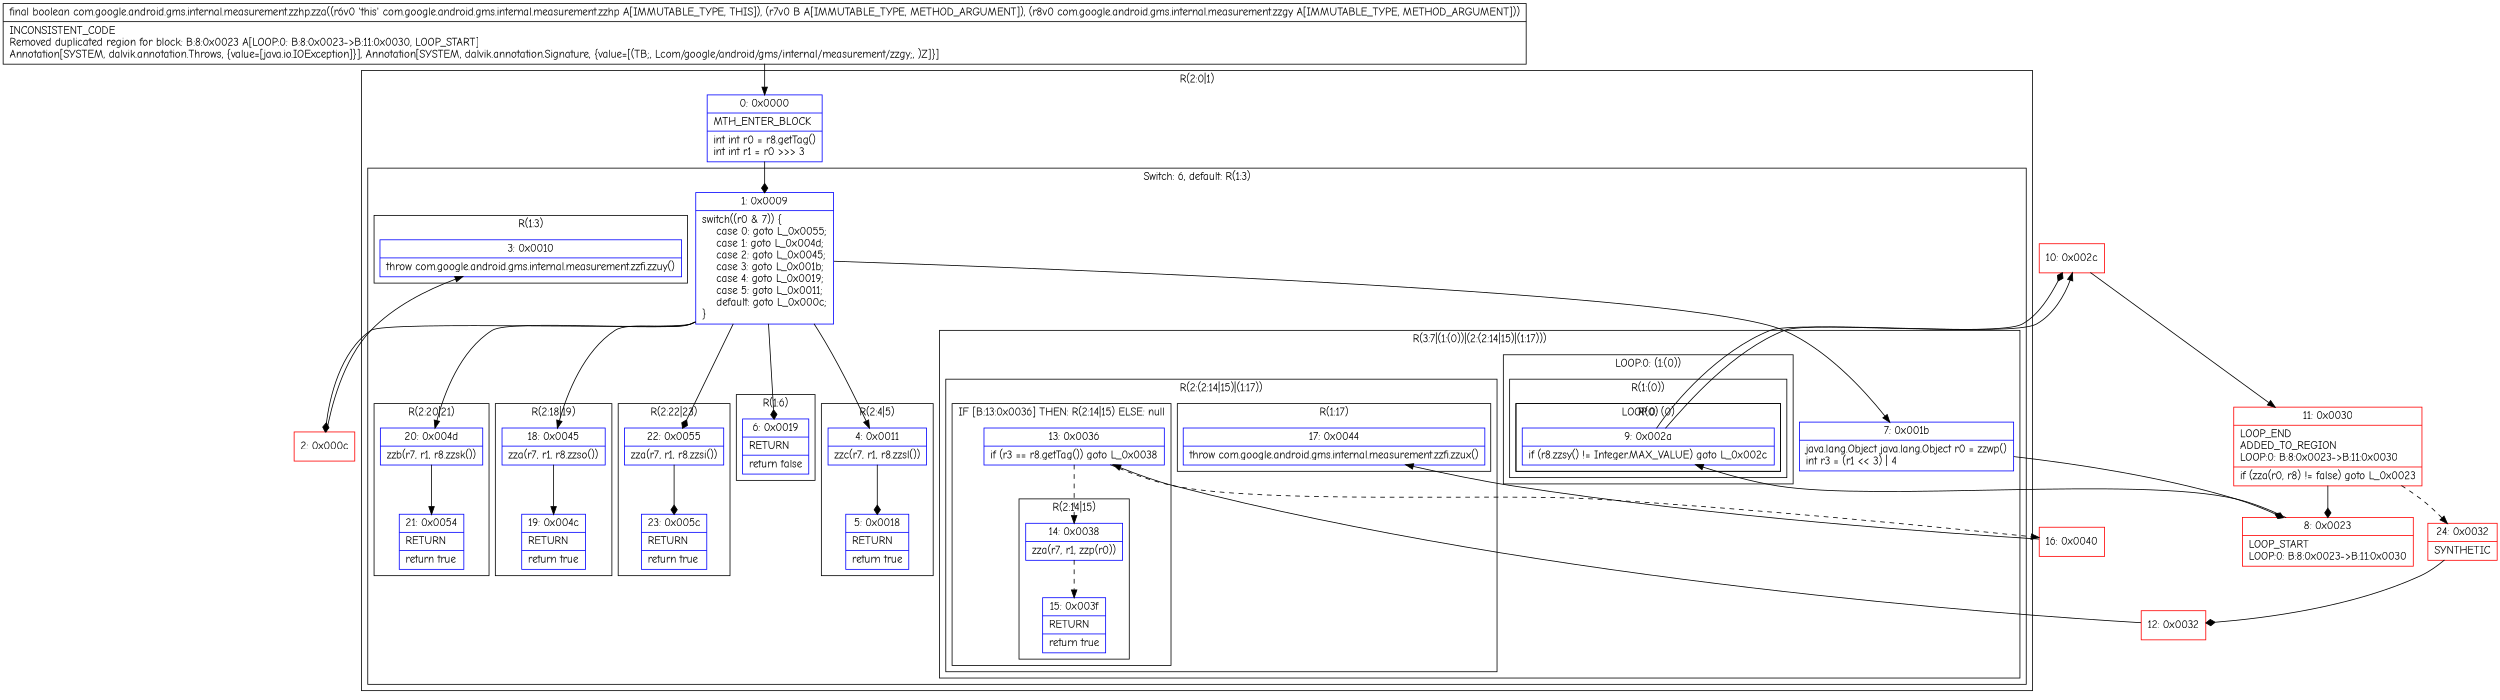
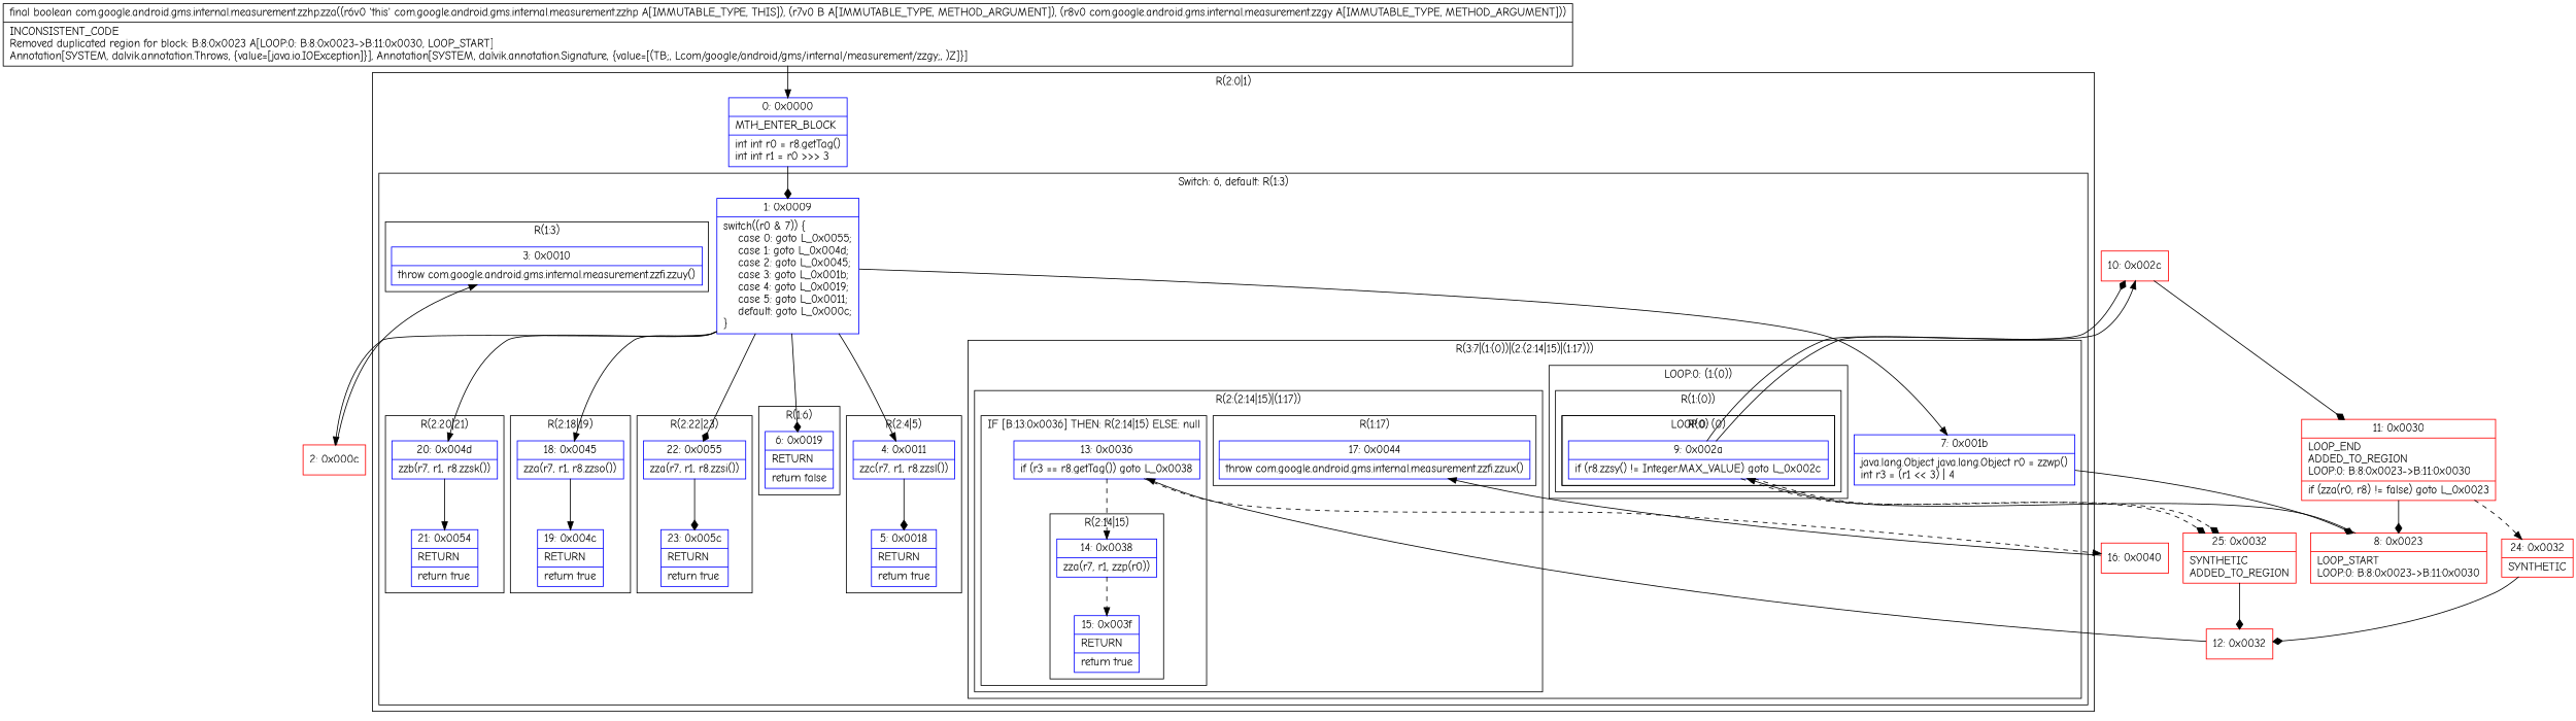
  digraph {
    fontname="Comic Neue"
    node [color=blue fontname="Comic Neue" shape=record]
    edge [arrowhead=normal fontname="Comic Neue"]
    n1 [label="{22\:\ 0x0055|zza(r7, r1, r8.zzsi())\l}"]
    n2 [label="{23\:\ 0x005c|RETURN\l|return true\l}"]
    n3 [label="{20\:\ 0x004d|zzb(r7, r1, r8.zzsk())\l}"]
    n4 [label="{21\:\ 0x0054|RETURN\l|return true\l}"]
    n5 [label="{18\:\ 0x0045|zza(r7, r1, r8.zzso())\l}"]
    n6 [label="{19\:\ 0x004c|RETURN\l|return true\l}"]
    n7 [label="{9\:\ 0x002a|if (r8.zzsy() != Integer.MAX_VALUE) goto L_0x002c\l}"]
    n8 [label="{14\:\ 0x0038|zza(r7, r1, zzp(r0))\l}"]
    n9 [label="{15\:\ 0x003f|RETURN\l|return true\l}"]
    n10 [label="{13\:\ 0x0036|if (r3 == r8.getTag()) goto L_0x0038\l}"]
    n11 [label="{17\:\ 0x0044|throw com.google.android.gms.internal.measurement.zzfi.zzux()\l}"]
    n12 [label="{7\:\ 0x001b|java.lang.Object java.lang.Object r0 = zzwp()\lint r3 = (r1 \<\< 3) \| 4\l}"]
    n13 [label="{6\:\ 0x0019|RETURN\l|return false\l}"]
    n14 [label="{4\:\ 0x0011|zzc(r7, r1, r8.zzsl())\l}"]
    n15 [label="{5\:\ 0x0018|RETURN\l|return true\l}"]
    n16 [label="{3\:\ 0x0010|throw com.google.android.gms.internal.measurement.zzfi.zzuy()\l}"]
    n17 [label="{1\:\ 0x0009|switch((r0 & 7)) \{\l    case 0: goto L_0x0055;\l    case 1: goto L_0x004d;\l    case 2: goto L_0x0045;\l    case 3: goto L_0x001b;\l    case 4: goto L_0x0019;\l    case 5: goto L_0x0011;\l    default: goto L_0x000c;\l\}\l}"]
    n18 [label="{0\:\ 0x0000|MTH_ENTER_BLOCK\l|int int r0 = r8.getTag()\lint int r1 = r0 \>\>\> 3\l}"]
    n19 [color=red label="{10\:\ 0x002c}"]
+   n20 [color=red label="{25\:\ 0x0032|SYNTHETIC\lADDED_TO_REGION\l}"]
    n21 [color=red label="{16\:\ 0x0040}"]
    n22 [color=red label="{8\:\ 0x0023|LOOP_START\lLOOP:0: B:8:0x0023\-\>B:11:0x0030\l}"]
    n23 [color=red label="{2\:\ 0x000c}"]
    n24 [color=red label="{11\:\ 0x0030|LOOP_END\lADDED_TO_REGION\lLOOP:0: B:8:0x0023\-\>B:11:0x0030\l|if (zza(r0, r8) != false) goto L_0x0023\l}"]
    n25 [color=red label="{12\:\ 0x0032}"]
    n26 [color=red label="{24\:\ 0x0032|SYNTHETIC\l}"]
    n27 [label="{final boolean com.google.android.gms.internal.measurement.zzhp.zza((r6v0 'this' com.google.android.gms.internal.measurement.zzhp A[IMMUTABLE_TYPE, THIS]), (r7v0 B A[IMMUTABLE_TYPE, METHOD_ARGUMENT]), (r8v0 com.google.android.gms.internal.measurement.zzgy A[IMMUTABLE_TYPE, METHOD_ARGUMENT]))  | INCONSISTENT_CODE\lRemoved duplicated region for block: B:8:0x0023 A[LOOP:0: B:8:0x0023\-\>B:11:0x0030, LOOP_START]\lAnnotation[SYSTEM, dalvik.annotation.Throws, \{value=[java.io.IOException]\}], Annotation[SYSTEM, dalvik.annotation.Signature, \{value=[(TB;, Lcom\/google\/android\/gms\/internal\/measurement\/zzgy;, )Z]\}]\l}" color=""]
    subgraph cluster_1 {
      label="R(2:0|1)"
      n18
      subgraph cluster_2 {
        label="Switch: 6, default: R(1:3)"
        n17
        subgraph cluster_3 {
          label="R(2:22|23)"
          n1
          n2
        }
        subgraph cluster_4 {
          label="R(2:20|21)"
          n3
          n4
        }
        subgraph cluster_5 {
          label="R(2:18|19)"
          n5
          n6
        }
        subgraph cluster_6 {
          label="R(3:7|(1:(0))|(2:(2:14|15)|(1:17)))"
          n12
          subgraph cluster_7 {
            label="LOOP:0: (1:(0))"
            subgraph cluster_8 {
              label="R(1:(0))"
              subgraph cluster_9 {
                label="LOOP:0: (0)"
                n7
                subgraph cluster_10 {
                  label="R(0)"
                }
              }
            }
          }
          subgraph cluster_11 {
            label="R(2:(2:14|15)|(1:17))"
            subgraph cluster_12 {
              label="IF [B:13:0x0036] THEN: R(2:14|15) ELSE: null"
              n10
              subgraph cluster_13 {
                label="R(2:14|15)"
                n8
                n9
              }
            }
            subgraph cluster_14 {
              label="R(1:17)"
              n11
            }
          }
        }
        subgraph cluster_15 {
          label="R(1:6)"
          n13
        }
        subgraph cluster_16 {
          label="R(2:4|5)"
          n14
          n15
        }
        subgraph cluster_17 {
          label="R(1:3)"
          n16
        }
      }
    }
    n1 -> n2 [arrowhead=diamond]
    n3 -> n4
    n5 -> n6
    n7 -> n19 [arrowhead=diamond]
    n7 -> n19
+   n7 -> n20 [arrowhead=diamond style=dashed]
+   n7 -> n20 [arrowhead=diamond style=dashed]
    n8 -> n9 [style=dashed]
    n10 -> n8 [style=dashed]
    n10 -> n21 [style=dashed]
    n12 -> n22 [arrowhead=diamond]
    n14 -> n15 [arrowhead=diamond]
    n17 -> n1 [arrowhead=diamond]
    n17 -> n3
    n17 -> n5
    n17 -> n12
    n17 -> n13 [arrowhead=diamond]
    n17 -> n14
-   n17 -> n23 [arrowhead=diamond]
+   n17 -> n23
    n18 -> n17 [arrowhead=diamond]
-   n19 -> n24
+   n19 -> n24 [arrowhead=diamond]
+   n20 -> n25 [arrowhead=diamond]
    n21 -> n11
    n22 -> n7
    n23 -> n16
    n24 -> n22 [arrowhead=diamond]
    n24 -> n26 [style=dashed]
    n25 -> n10
    n26 -> n25 [arrowhead=diamond]
    n27 -> n18
  }
